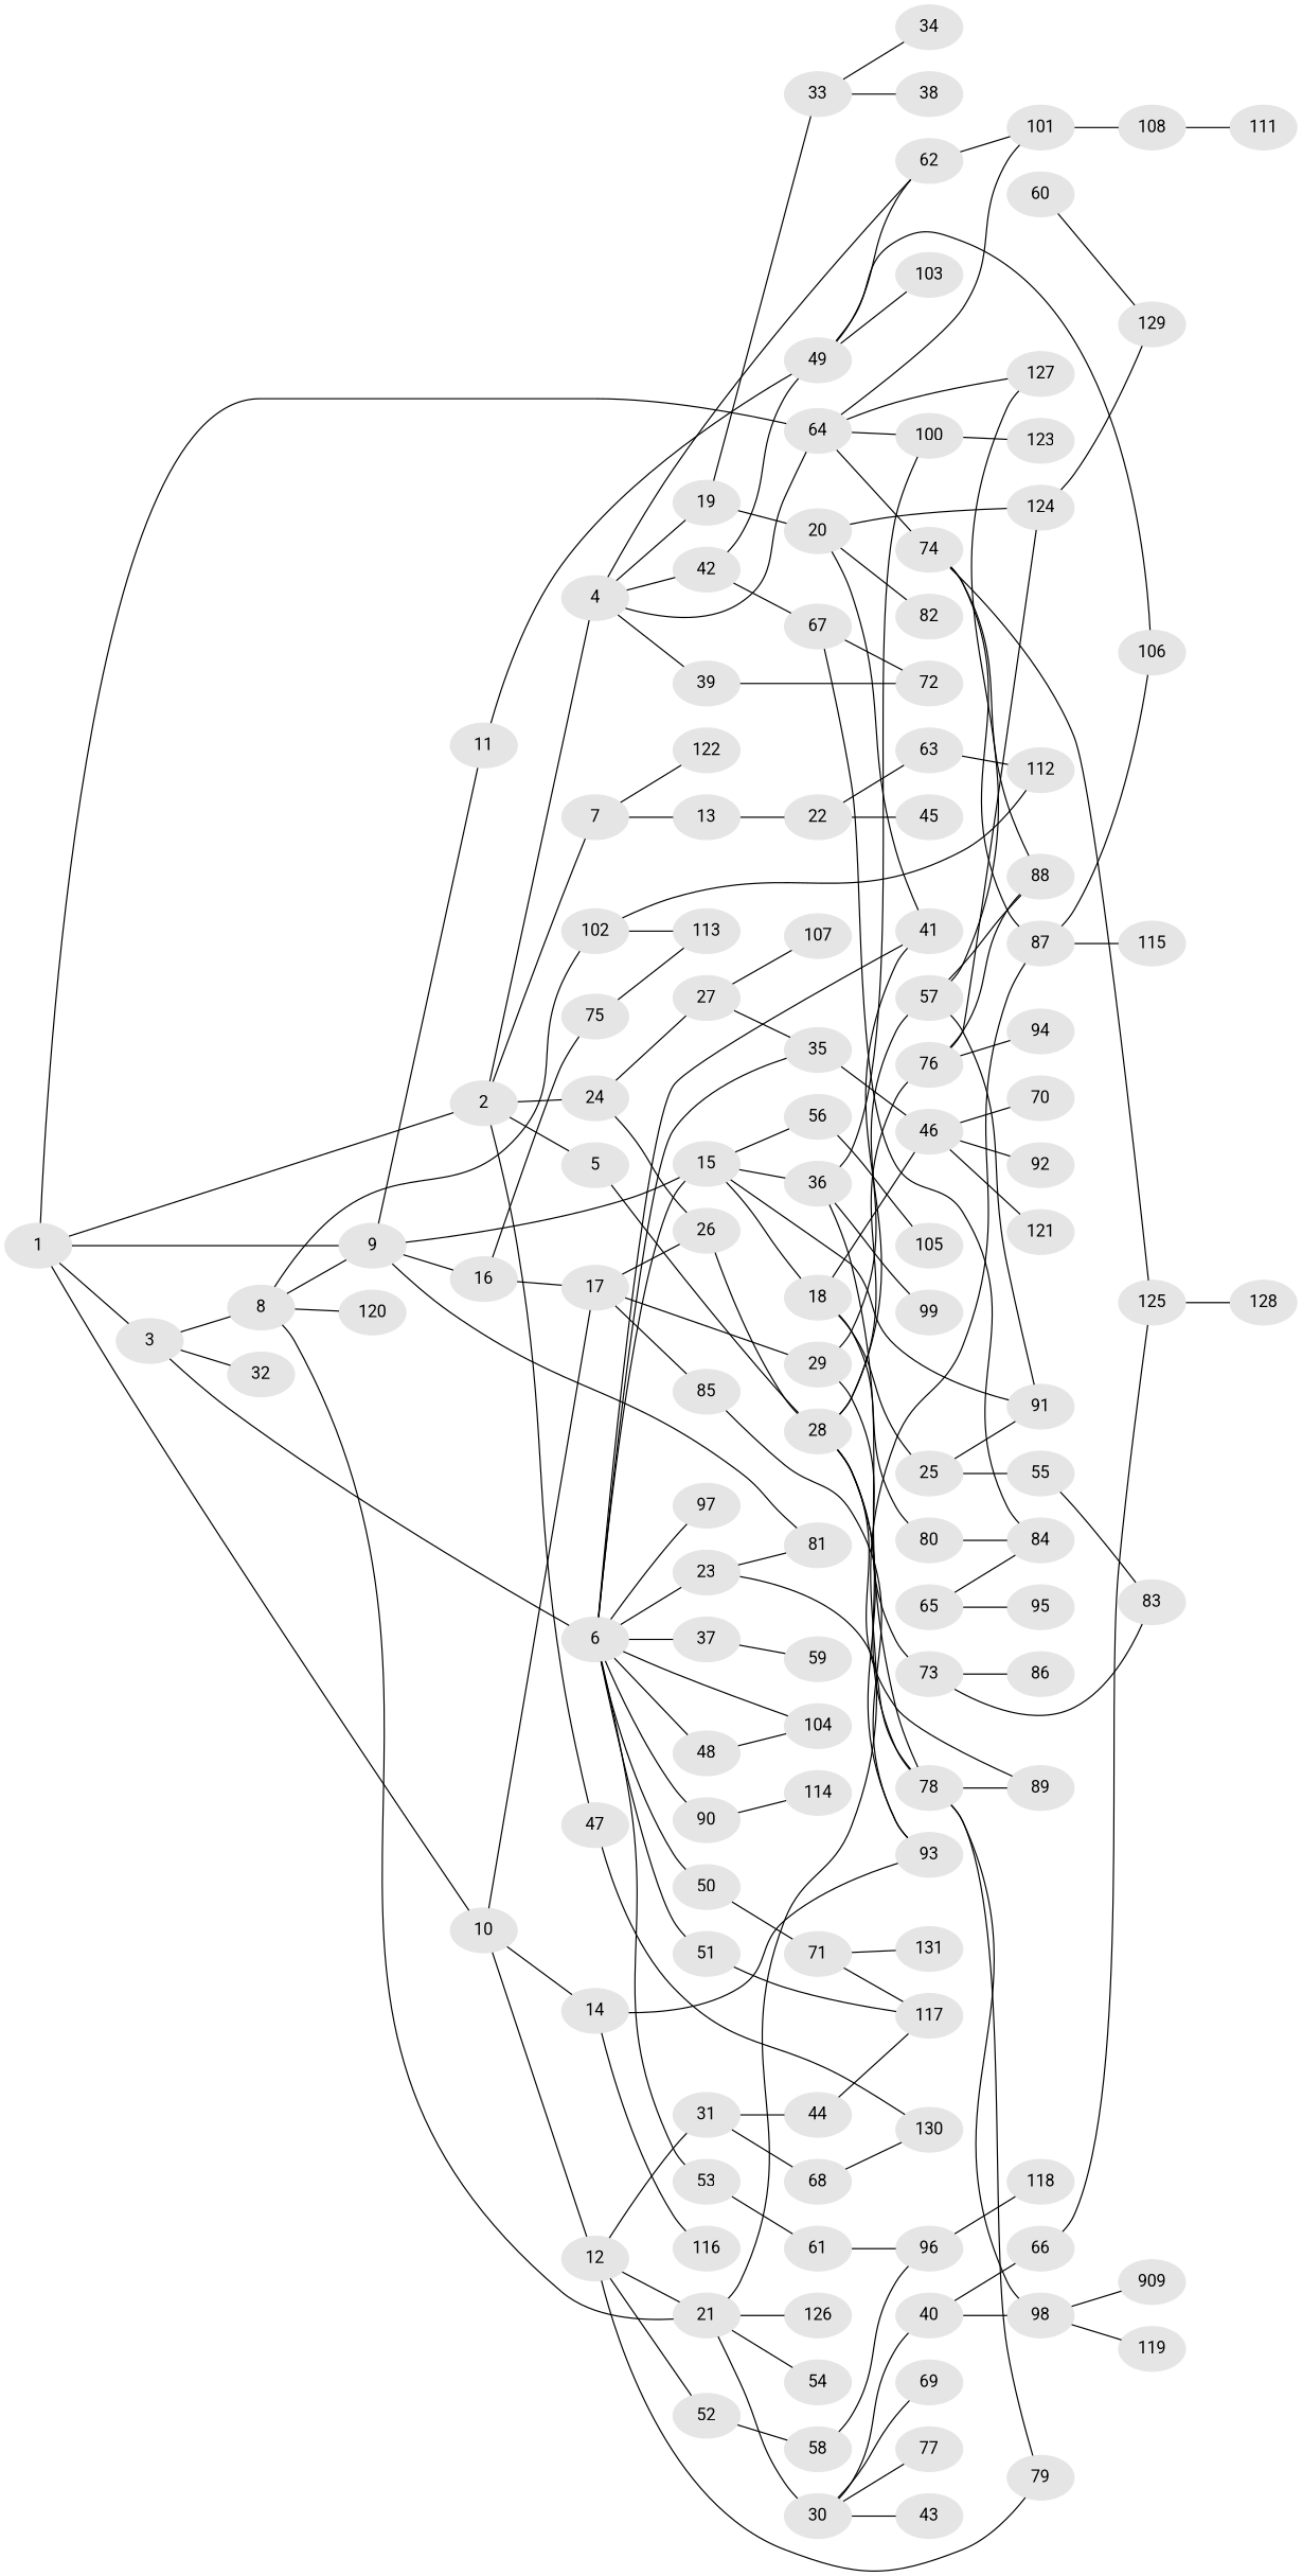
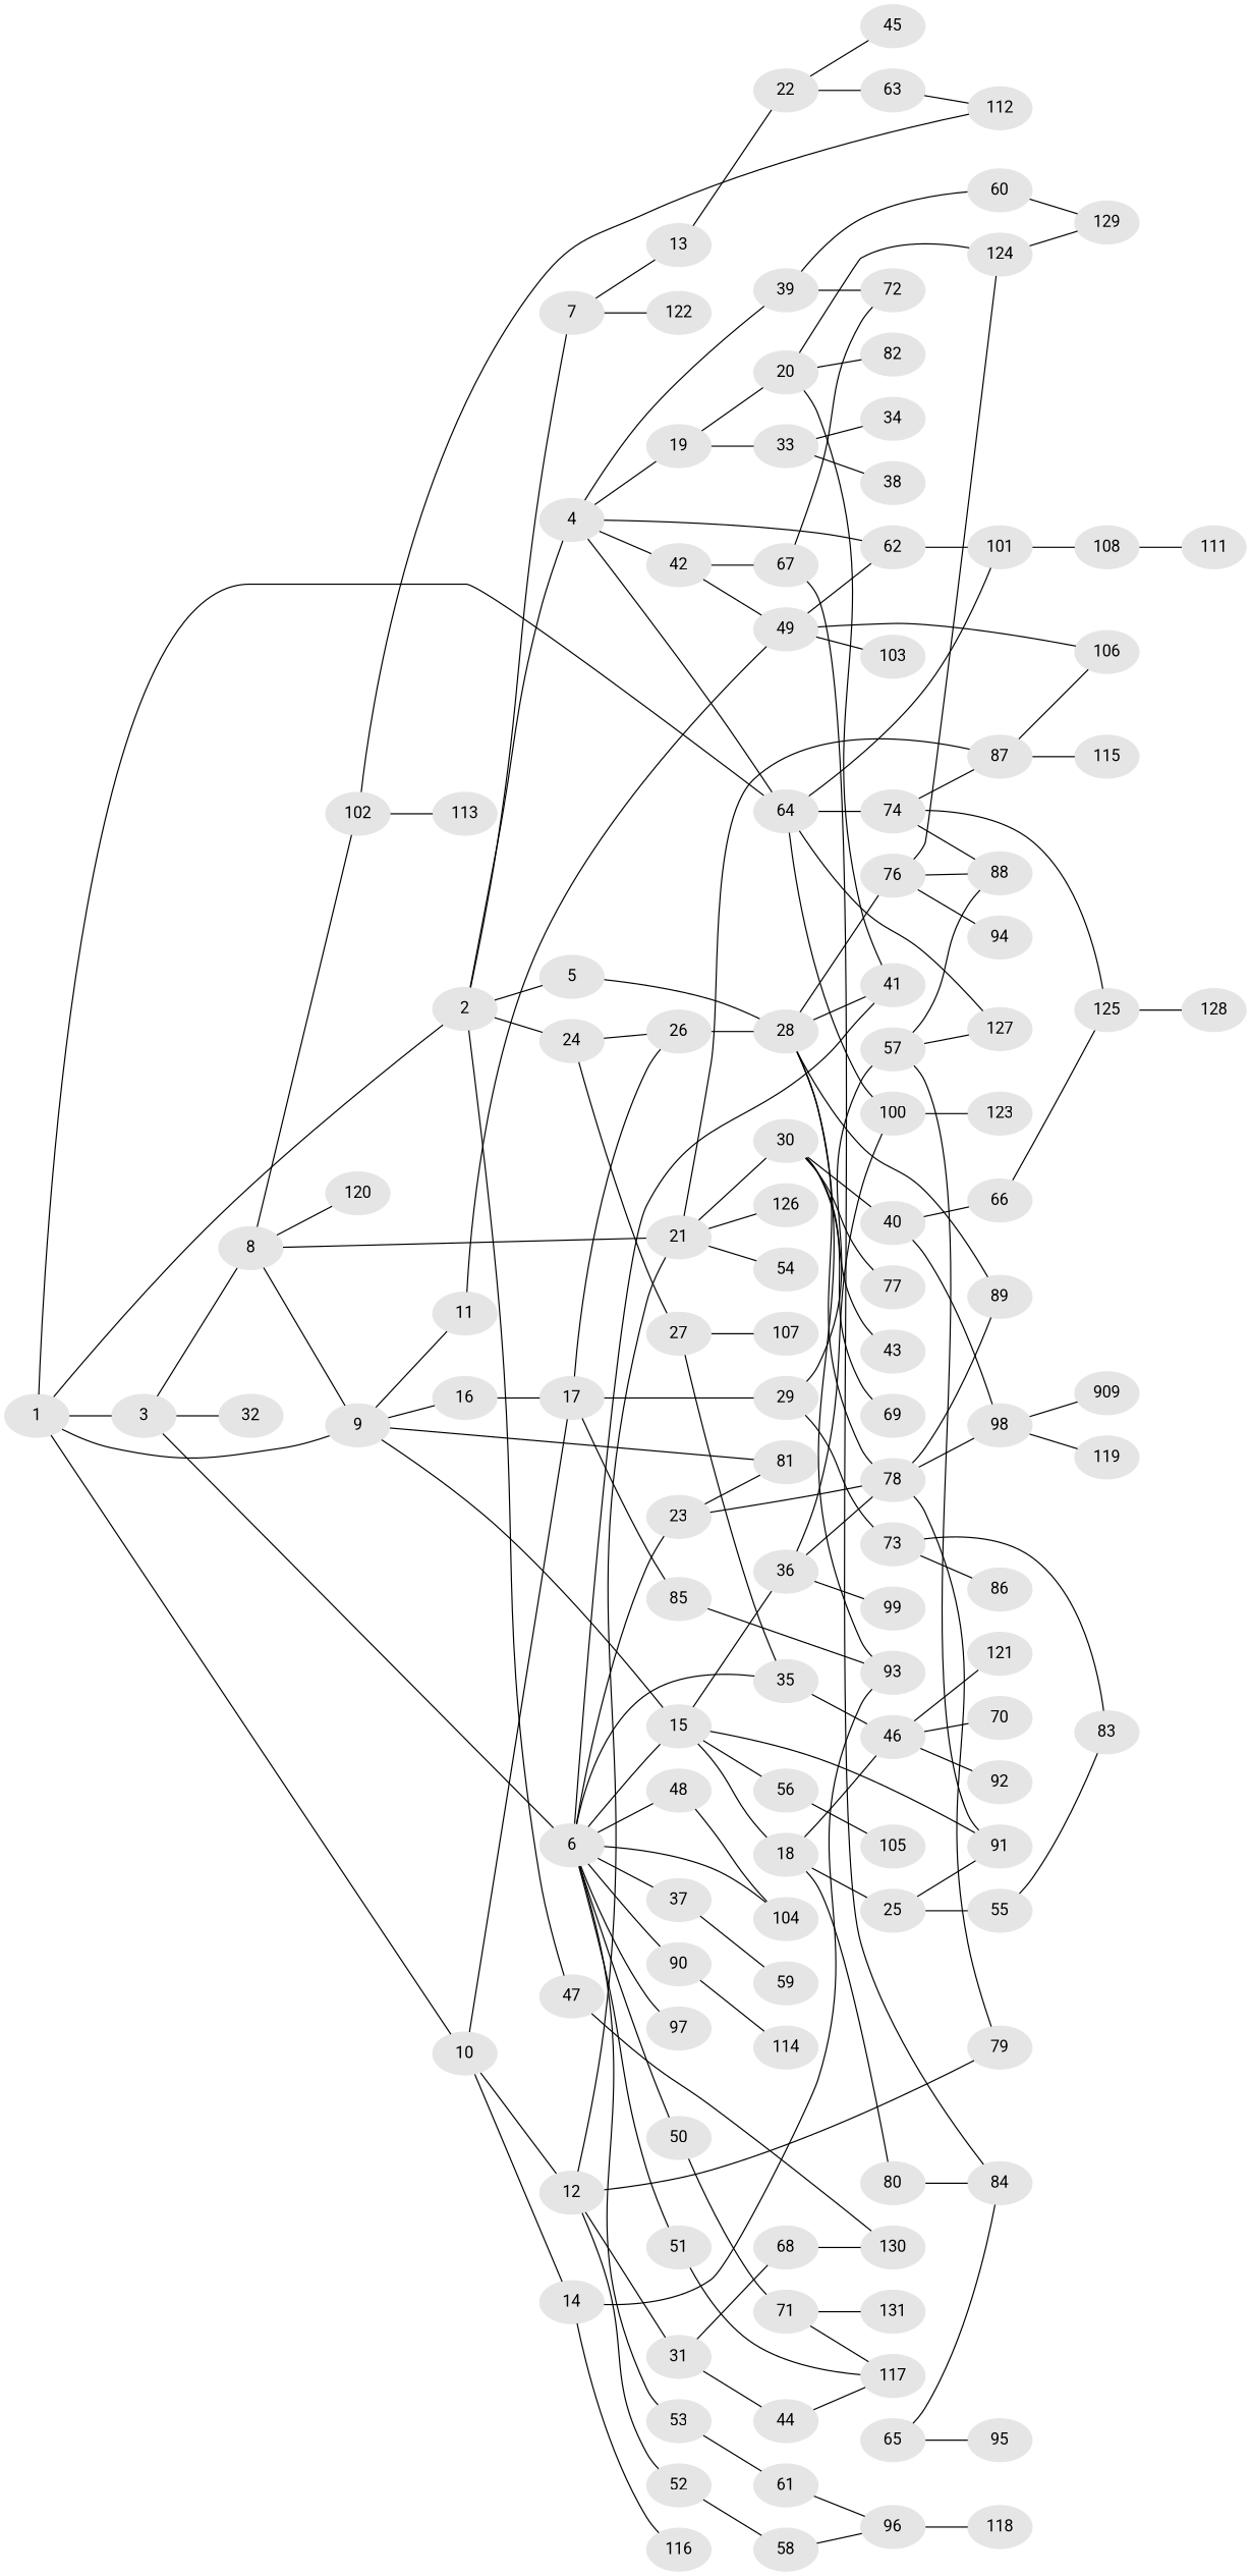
  graph {
    fontname=Roboto
    rankdir=LR
    node [color=gray90 fontname=Roboto style=filled]
    edge [fontname=Roboto]
    1
    2
    3
    9
    10
    64
    4
    5
    7
    24
    47
    6
    8
    32
    15
    11
    16
    81
    12
    14
    17
    100
    127
    101
    74
    19
    39
    42
    62
    28
    13
    122
    26
    27
    130
    23
    35
    37
    41
    48
    50
    51
    53
    90
    97
    104
    21
    102
    120
    20
    33
    60
    72
    49
    67
    93
    78
    76
    89
    18
    36
    56
    91
    46
    59
    71
    117
    61
    114
    22
    30
    54
    87
    126
    112
    113
-   75
    31
    52
    79
    116
    29
    85
    103
    106
    44
    68
    58
    45
    63
    25
    80
    99
    105
    65
    84
    95
    57
    73
    55
    70
    92
    121
    82
    124
    34
    38
    129
    40
    43
    69
    77
    115
    98
    107
    83
    88
    94
    86
    66
    123
    125
    n123 [label=909]
    119
    131
    96
    118
    108
    128
    111
    1 -- 2
    1 -- 3
    1 -- 9
    1 -- 10
    1 -- 64
    2 -- 4
    2 -- 5
    2 -- 7
    2 -- 24
    2 -- 47
    3 -- 6
    3 -- 8
    3 -- 32
    9 -- 15
    9 -- 11
    9 -- 16
    9 -- 81
    10 -- 12
    10 -- 14
    10 -- 17
    64 -- 100
    64 -- 127
    64 -- 101
    64 -- 74
    4 -- 64
    4 -- 19
    4 -- 39
    4 -- 42
    4 -- 62
    5 -- 28
    7 -- 13
    7 -- 122
    24 -- 26
    24 -- 27
    47 -- 130
    6 -- 15
    6 -- 23
    6 -- 35
    6 -- 37
    6 -- 41
    6 -- 48
    6 -- 50
    6 -- 51
    6 -- 53
    6 -- 90
    6 -- 97
    6 -- 104
    8 -- 9
    8 -- 21
    8 -- 102
    8 -- 120
    15 -- 18
    15 -- 36
    15 -- 56
    15 -- 91
    11 -- 49
    16 -- 17
-   16 -- 75
    12 -- 21
    12 -- 31
    12 -- 52
    12 -- 79
    14 -- 93
    14 -- 116
    17 -- 26
    17 -- 29
    17 -- 85
    100 -- 123
    101 -- 108
    74 -- 87
    74 -- 88
    74 -- 125
    19 -- 20
    19 -- 33
+   39 -- 60
    39 -- 72
    42 -- 49
    42 -- 67
    62 -- 101
    28 -- 41
    28 -- 93
    28 -- 78
    28 -- 76
    28 -- 89
    13 -- 22
    26 -- 28
    27 -- 35
    27 -- 107
    23 -- 81
    23 -- 78
    35 -- 46
    37 -- 59
    48 -- 104
    50 -- 71
    51 -- 117
    53 -- 61
    90 -- 114
    21 -- 30
    21 -- 54
    21 -- 87
    21 -- 126
    102 -- 112
    102 -- 113
    20 -- 41
    20 -- 82
    20 -- 124
    33 -- 34
    33 -- 38
    60 -- 129
    49 -- 62
    49 -- 103
    49 -- 106
    67 -- 72
    67 -- 84
    78 -- 89
    78 -- 79
    78 -- 98
    76 -- 124
    76 -- 88
    76 -- 94
    18 -- 46
    18 -- 25
    18 -- 80
    36 -- 100
    36 -- 78
    36 -- 99
    56 -- 105
    46 -- 70
    46 -- 92
    46 -- 121
    71 -- 117
    71 -- 131
    61 -- 96
    22 -- 45
    22 -- 63
    30 -- 40
    30 -- 43
    30 -- 69
    30 -- 77
    87 -- 106
    87 -- 115
-   75 -- 113
    31 -- 44
    31 -- 68
    52 -- 58
    29 -- 57
    29 -- 73
    85 -- 93
    44 -- 117
    68 -- 130
    58 -- 96
    63 -- 112
    25 -- 91
    25 -- 55
    80 -- 84
    65 -- 84
    65 -- 95
    57 -- 127
    57 -- 91
    57 -- 88
    73 -- 83
    73 -- 86
    55 -- 83
    124 -- 129
    40 -- 98
    40 -- 66
    98 -- n123
    98 -- 119
    66 -- 125
    125 -- 128
    96 -- 118
    108 -- 111
  }
